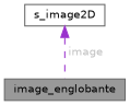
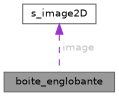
  digraph {
    node [color=gray40 fontname=Helvetica fontsize=10 shape=box style=filled]
-   n1 [fillcolor=grey60 fontcolor=black height=0.2 label=image_englobante width=0.4]
+   n1 [fillcolor=grey60 fontcolor=black height=0.2 label=boite_englobante width=0.4]
    n2 [fillcolor=white height=0.2 label=s_image2D width=0.4]
    n2 -> n1 [color=darkorchid3 dir=back fontcolor=grey fontname=Helvetica fontsize=10 label=" image" labelfontname=Helvetica labelfontsize=10 style=dashed]
  }
